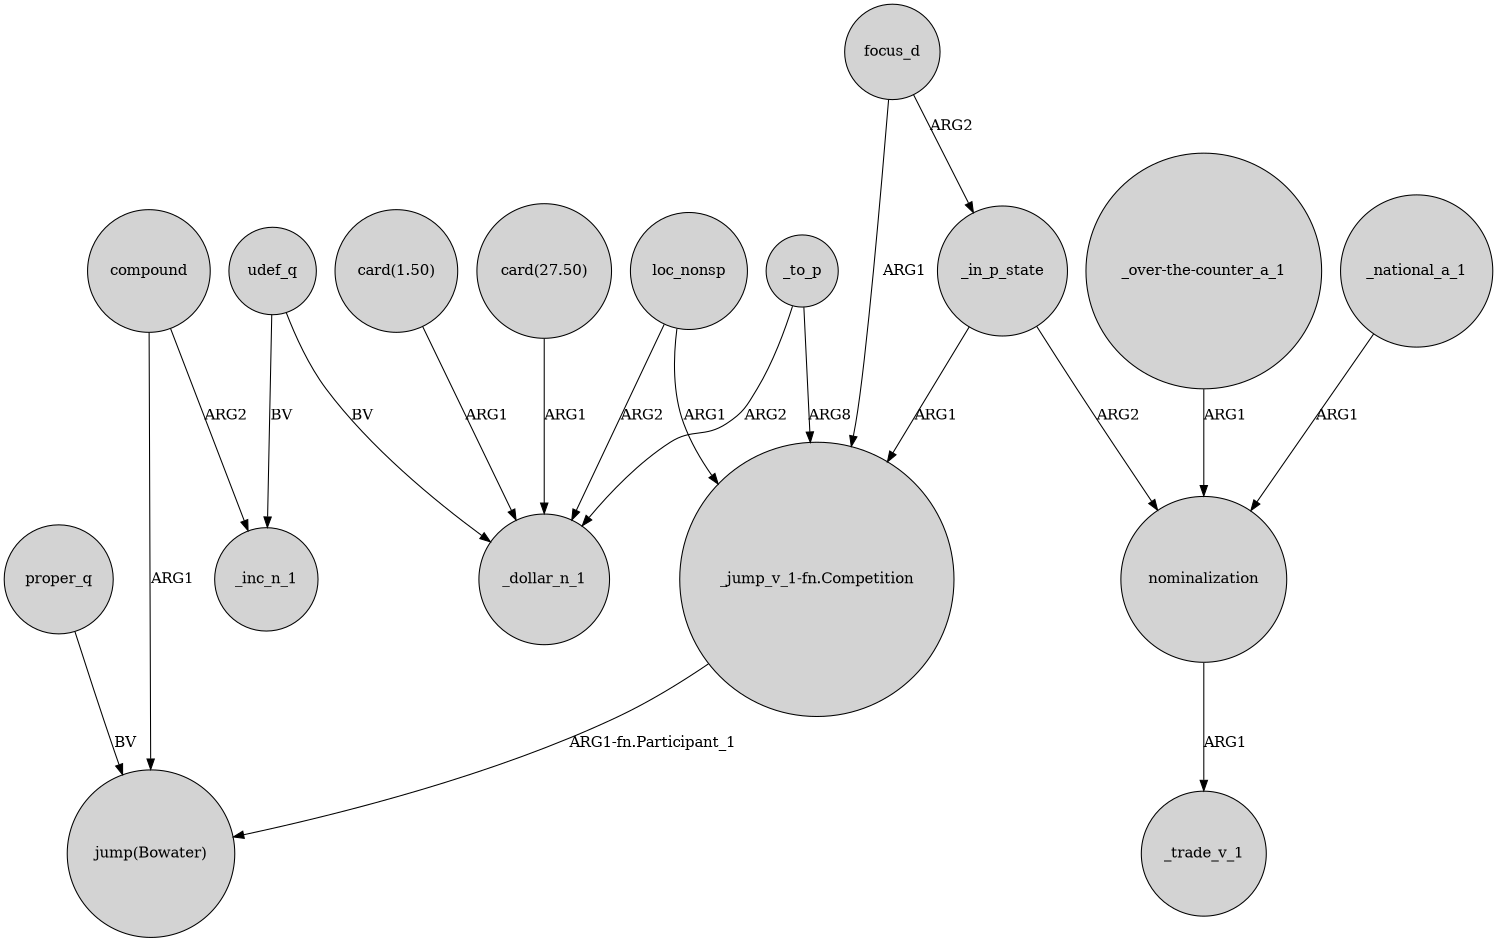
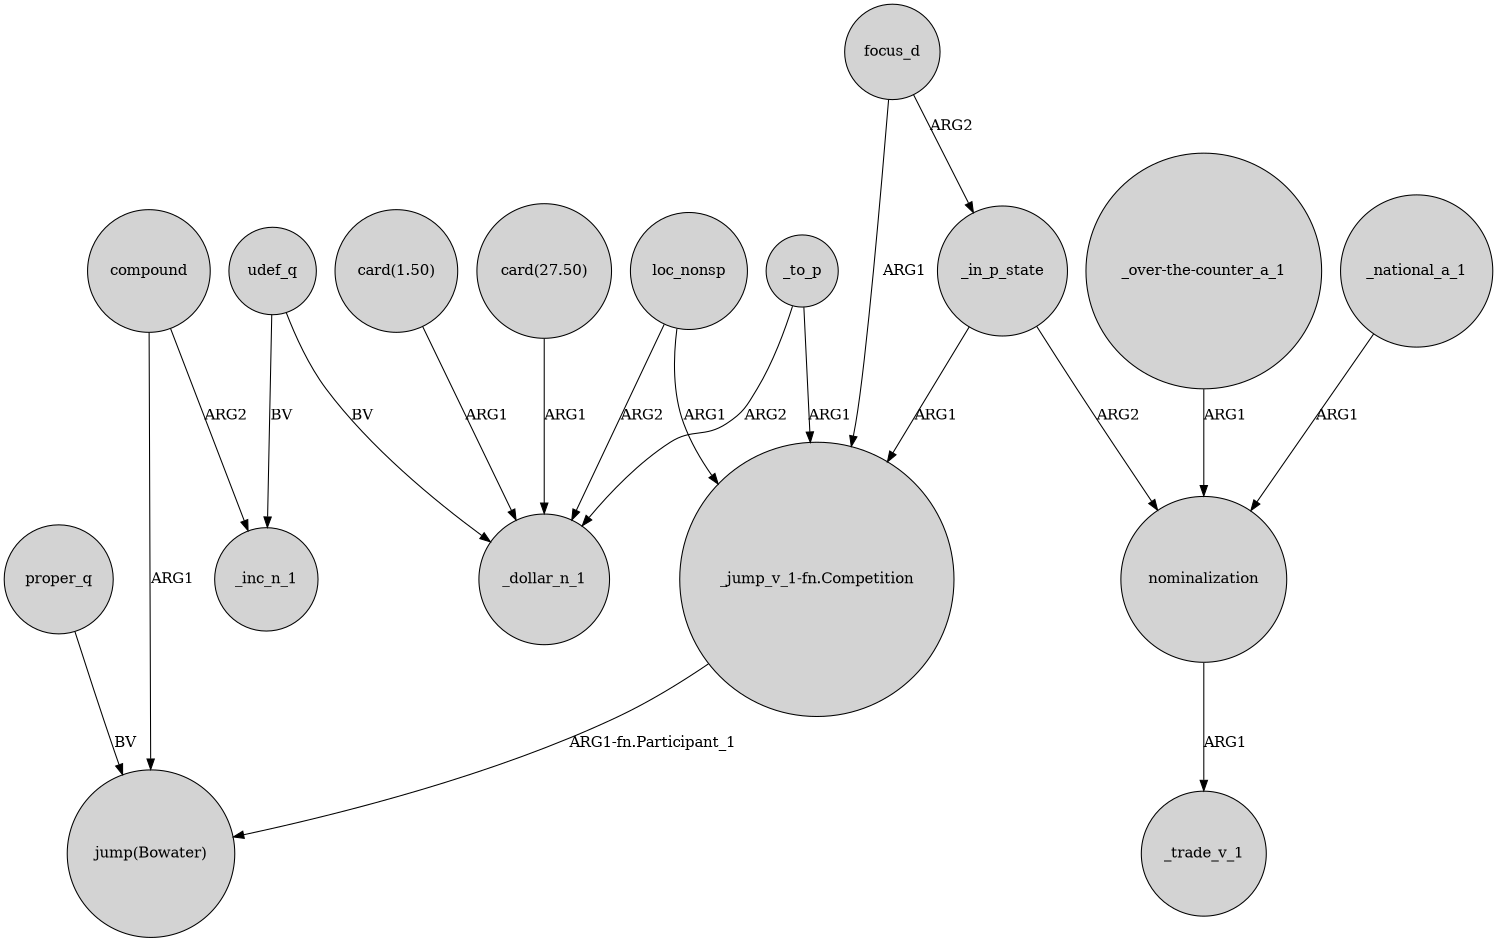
  digraph {
    fontname="DejaVu Serif"
    node [fontname="DejaVu Serif" shape=circle style=filled]
    edge [fontname="DejaVu Serif"]
    "card(27.50)"
    _dollar_n_1
    _in_p_state
    nominalization
    "_jump_v_1-fn.Competition"
    _trade_v_1
    n7 [label="jump(Bowater)"]
    loc_nonsp
    focus_d
    "_over-the-counter_a_1"
    udef_q
    _inc_n_1
    _to_p
    proper_q
    compound
    _national_a_1
    "card(1.50)"
    "card(27.50)" -> _dollar_n_1 [label=ARG1]
    _in_p_state -> nominalization [label=ARG2]
    _in_p_state -> "_jump_v_1-fn.Competition" [label=ARG1]
    nominalization -> _trade_v_1 [label=ARG1]
    "_jump_v_1-fn.Competition" -> n7 [label="ARG1-fn.Participant_1"]
    loc_nonsp -> _dollar_n_1 [label=ARG2]
    loc_nonsp -> "_jump_v_1-fn.Competition" [label=ARG1]
    focus_d -> _in_p_state [label=ARG2]
    focus_d -> "_jump_v_1-fn.Competition" [label=ARG1]
    "_over-the-counter_a_1" -> nominalization [label=ARG1]
    udef_q -> _dollar_n_1 [label=BV]
    udef_q -> _inc_n_1 [label=BV]
    _to_p -> _dollar_n_1 [label=ARG2]
-   _to_p -> "_jump_v_1-fn.Competition" [label=ARG8]
+   _to_p -> "_jump_v_1-fn.Competition" [label=ARG1]
    proper_q -> n7 [label=BV]
    compound -> n7 [label=ARG1]
    compound -> _inc_n_1 [label=ARG2]
    _national_a_1 -> nominalization [label=ARG1]
    "card(1.50)" -> _dollar_n_1 [label=ARG1]
  }
